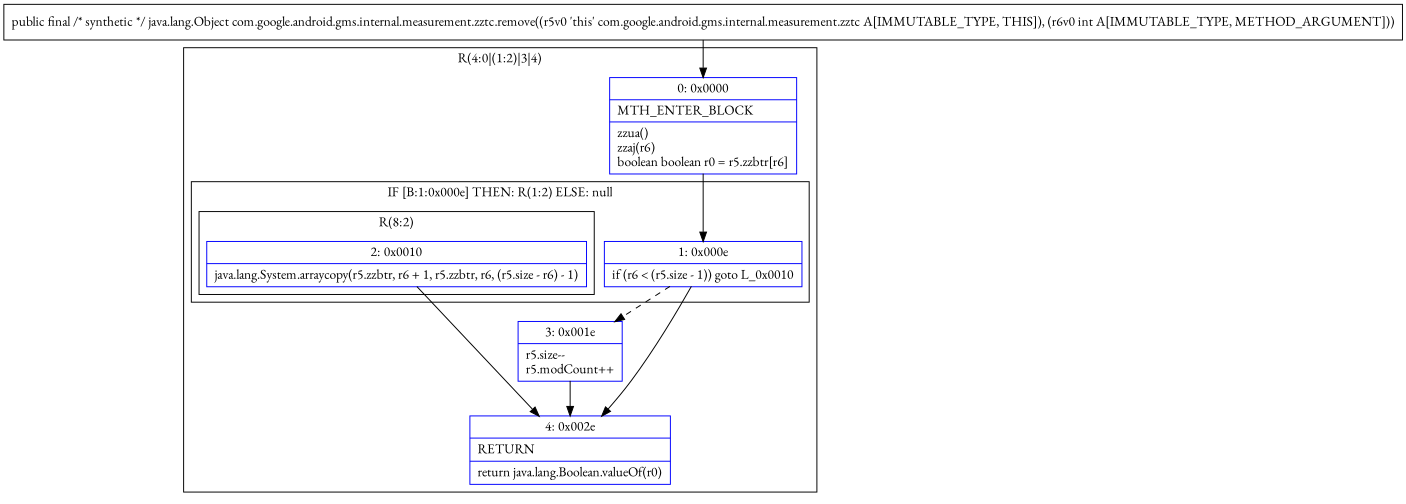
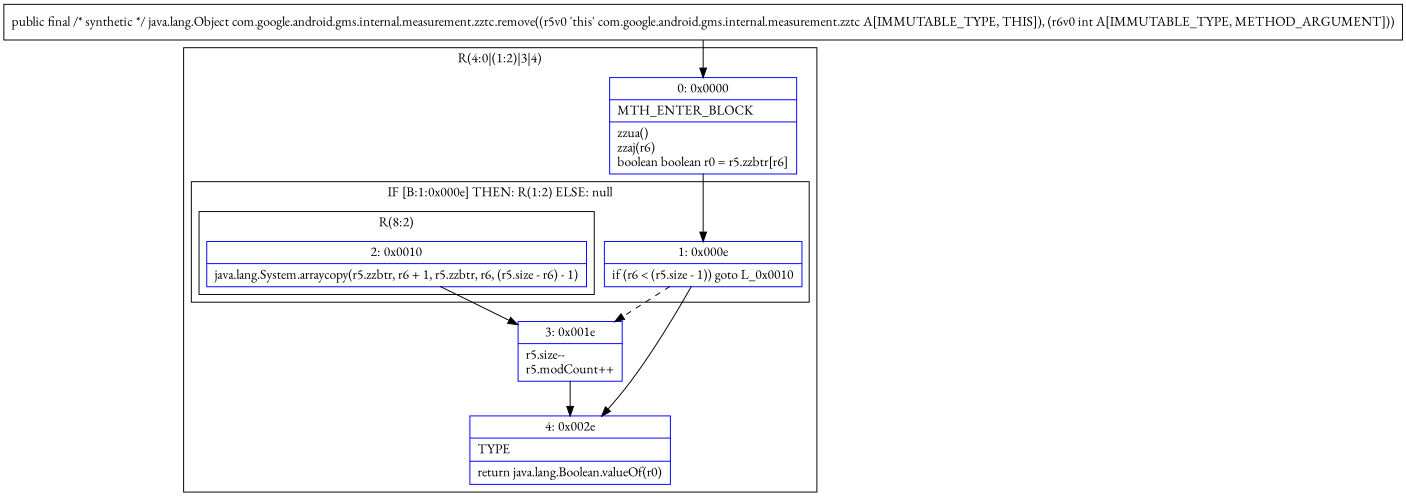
  digraph {
    fontname="EB Garamond"
    node [color=blue fontname="EB Garamond" shape=record]
    edge [fontname="EB Garamond"]
    n1 [label="{2\:\ 0x0010|java.lang.System.arraycopy(r5.zzbtr, r6 + 1, r5.zzbtr, r6, (r5.size \- r6) \- 1)\l}"]
    n2 [label="{1\:\ 0x000e|if (r6 \< (r5.size \- 1)) goto L_0x0010\l}"]
    n3 [label="{0\:\ 0x0000|MTH_ENTER_BLOCK\l|zzua()\lzzaj(r6)\lboolean boolean r0 = r5.zzbtr[r6]\l}"]
    n4 [label="{3\:\ 0x001e|r5.size\-\-\lr5.modCount++\l}"]
-   n5 [label="{4\:\ 0x002e|RETURN\l|return java.lang.Boolean.valueOf(r0)\l}"]
+   n5 [label="{4\:\ 0x002e|TYPE\l|return java.lang.Boolean.valueOf(r0)\l}"]
    n6 [label="{public final \/* synthetic *\/ java.lang.Object com.google.android.gms.internal.measurement.zztc.remove((r5v0 'this' com.google.android.gms.internal.measurement.zztc A[IMMUTABLE_TYPE, THIS]), (r6v0 int A[IMMUTABLE_TYPE, METHOD_ARGUMENT])) }" color=""]
    subgraph cluster_1 {
      label="R(4:0|(1:2)|3|4)"
      n3
      n4
      n5
      subgraph cluster_2 {
        label="IF [B:1:0x000e] THEN: R(1:2) ELSE: null"
        n2
        subgraph cluster_3 {
          label="R(8:2)"
          n1
        }
      }
    }
-   n1 -> n5
+   n1 -> n4
    n2 -> n4 [style=dashed]
    n2 -> n5
    n3 -> n2
    n4 -> n5
    n6 -> n3
  }
